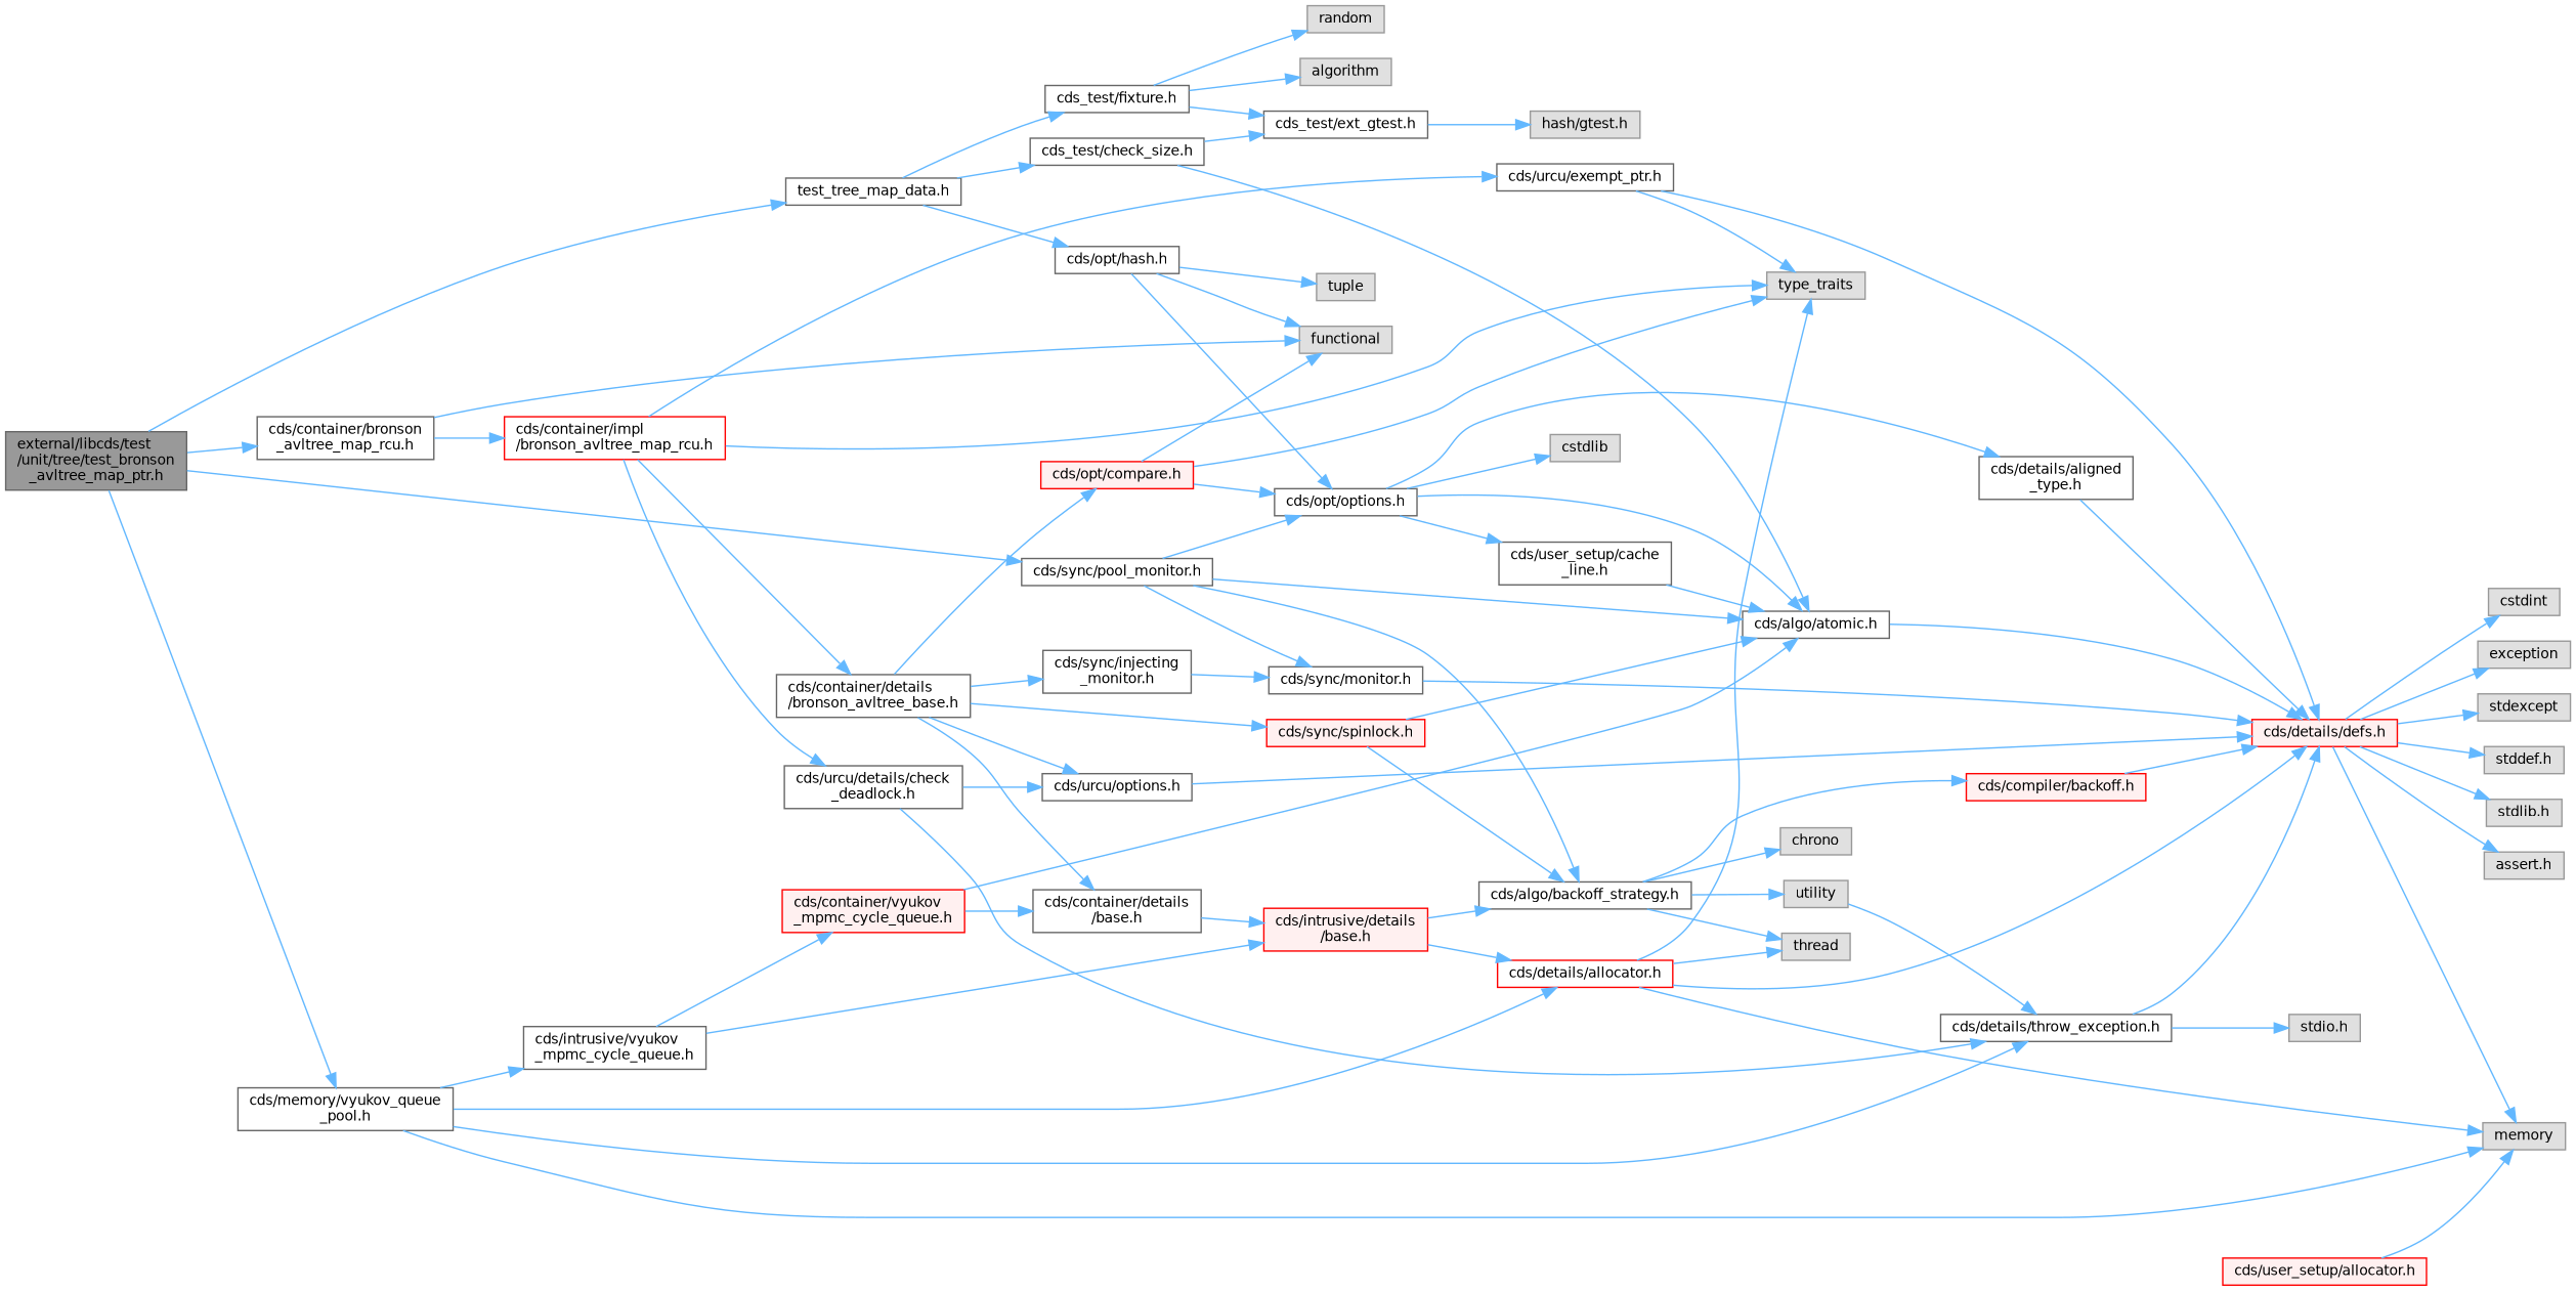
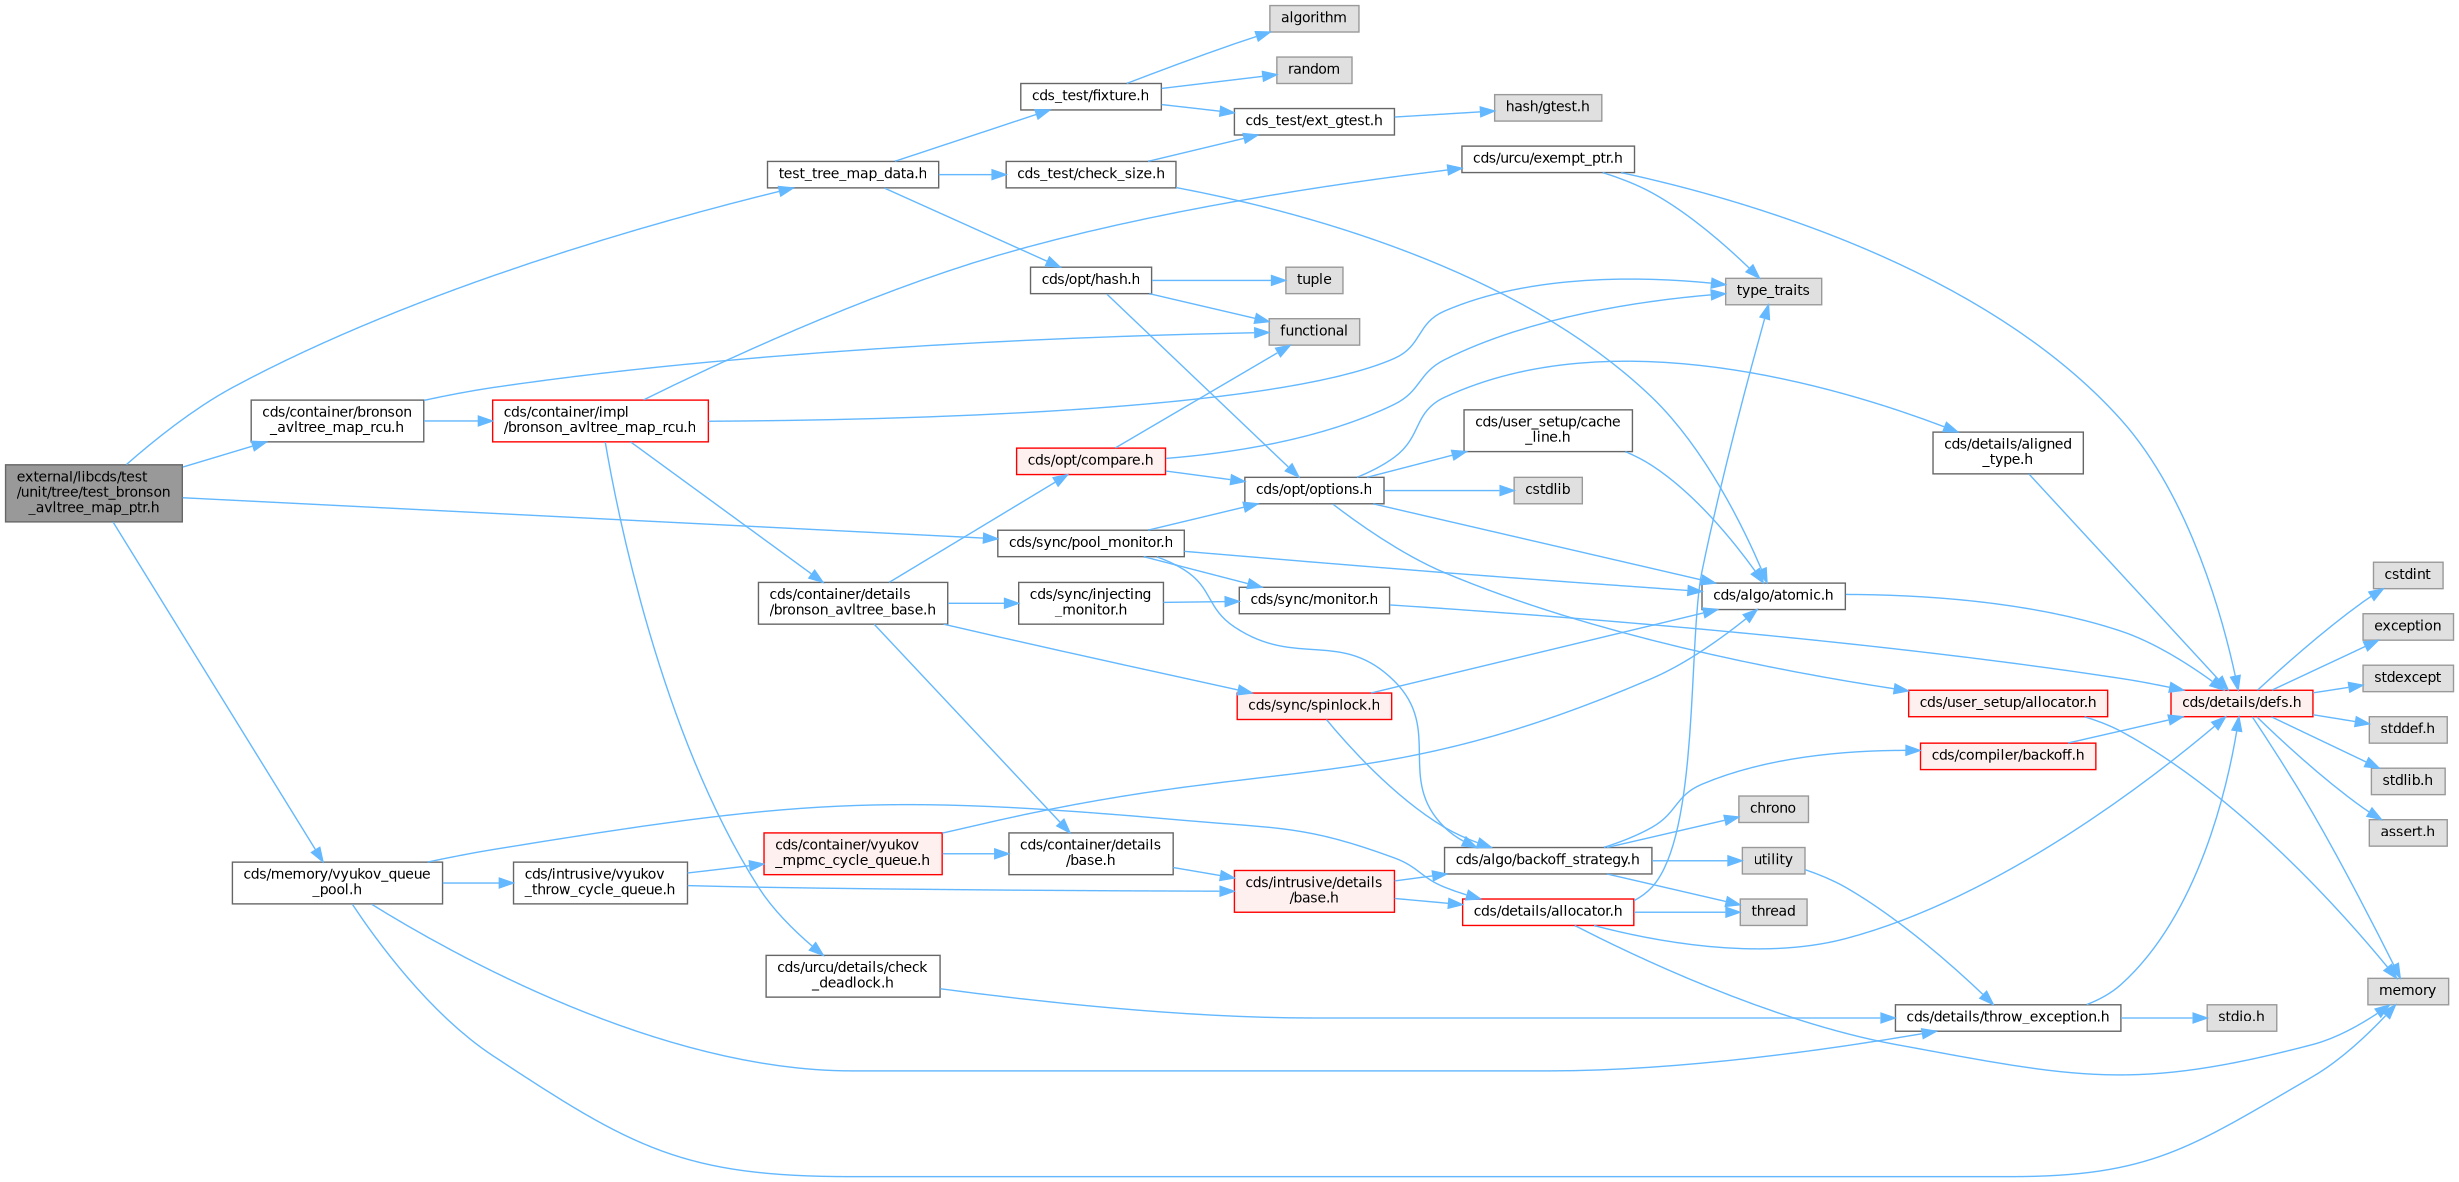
  digraph {
    rankdir=LR
    node [color=grey40 fillcolor=white fontname=Helvetica fontsize=10 shape=box style=filled]
    edge [color=steelblue1 fontname=Helvetica fontsize=10 labelfontname=Helvetica labelfontsize=10 style=solid]
    n1 [color=gray40 fillcolor=grey60 fontcolor=black height=0.2 label="external/libcds/test\l/unit/tree/test_bronson\l_avltree_map_ptr.h" width=0.4]
    n2 [height=0.2 label="test_tree_map_data.h" width=0.4]
    n3 [height=0.2 label="cds/container/bronson\l_avltree_map_rcu.h" width=0.4]
    n4 [height=0.2 label="cds/sync/pool_monitor.h" width=0.4]
    n5 [height=0.2 label="cds/memory/vyukov_queue\l_pool.h" width=0.4]
    n6 [height=0.2 label="cds_test/check_size.h" width=0.4]
    n7 [height=0.2 label="cds_test/fixture.h" width=0.4]
    n8 [height=0.2 label="cds/opt/hash.h" width=0.4]
    n9 [color=grey60 fillcolor="#E0E0E0" height=0.2 label=functional width=0.4]
    n10 [color=red height=0.2 label="cds/container/impl\l/bronson_avltree_map_rcu.h" width=0.4]
    n11 [height=0.2 label="cds/algo/atomic.h" width=0.4]
    n12 [height=0.2 label="cds/opt/options.h" width=0.4]
    n13 [height=0.2 label="cds/algo/backoff_strategy.h" width=0.4]
    n14 [height=0.2 label="cds/sync/monitor.h" width=0.4]
    n15 [color=grey60 fillcolor="#E0E0E0" height=0.2 label=memory width=0.4]
    n16 [color=red height=0.2 label="cds/details/allocator.h" width=0.4]
    n17 [height=0.2 label="cds/details/throw_exception.h" width=0.4]
-   n18 [height=0.2 label="cds/intrusive/vyukov\l_mpmc_cycle_queue.h" width=0.4]
+   n18 [height=0.2 label="cds/intrusive/vyukov\l_throw_cycle_queue.h" width=0.4]
    n19 [height=0.2 label="cds_test/ext_gtest.h" width=0.4]
    n20 [color=grey60 fillcolor="#E0E0E0" height=0.2 label=algorithm width=0.4]
    n21 [color=grey60 fillcolor="#E0E0E0" height=0.2 label=random width=0.4]
    n22 [color=grey60 fillcolor="#E0E0E0" height=0.2 label=tuple width=0.4]
    n23 [color=grey60 fillcolor="#E0E0E0" height=0.2 label="hash/gtest.h" width=0.4]
    n24 [color=red fillcolor="#FFF0F0" height=0.2 label="cds/details/defs.h" width=0.4]
    n25 [color=grey60 fillcolor="#E0E0E0" height=0.2 label="stddef.h" width=0.4]
    n26 [color=grey60 fillcolor="#E0E0E0" height=0.2 label="stdlib.h" width=0.4]
    n27 [color=grey60 fillcolor="#E0E0E0" height=0.2 label="assert.h" width=0.4]
    n28 [color=grey60 fillcolor="#E0E0E0" height=0.2 label=cstdint width=0.4]
    n29 [color=grey60 fillcolor="#E0E0E0" height=0.2 label=exception width=0.4]
    n30 [color=grey60 fillcolor="#E0E0E0" height=0.2 label=stdexcept width=0.4]
    n31 [height=0.2 label="cds/user_setup/cache\l_line.h" width=0.4]
    n32 [color=grey60 fillcolor="#E0E0E0" height=0.2 label=cstdlib width=0.4]
    n33 [height=0.2 label="cds/details/aligned\l_type.h" width=0.4]
    n34 [color=red fillcolor="#FFF0F0" height=0.2 label="cds/user_setup/allocator.h" width=0.4]
    n35 [color=grey60 fillcolor="#E0E0E0" height=0.2 label=type_traits width=0.4]
    n36 [height=0.2 label="cds/container/details\l/bronson_avltree_base.h" width=0.4]
    n37 [height=0.2 label="cds/urcu/details/check\l_deadlock.h" width=0.4]
    n38 [height=0.2 label="cds/urcu/exempt_ptr.h" width=0.4]
    n39 [height=0.2 label="cds/container/details\l/base.h" width=0.4]
    n40 [color=red fillcolor="#FFF0F0" height=0.2 label="cds/opt/compare.h" width=0.4]
-   n41 [height=0.2 label="cds/urcu/options.h" width=0.4]
    n42 [color=red fillcolor="#FFF0F0" height=0.2 label="cds/sync/spinlock.h" width=0.4]
    n43 [height=0.2 label="cds/sync/injecting\l_monitor.h" width=0.4]
    n44 [color=red fillcolor="#FFF0F0" height=0.2 label="cds/intrusive/details\l/base.h" width=0.4]
    n45 [color=grey60 fillcolor="#E0E0E0" height=0.2 label=thread width=0.4]
    n46 [color=grey60 fillcolor="#E0E0E0" height=0.2 label=utility width=0.4]
    n47 [color=grey60 fillcolor="#E0E0E0" height=0.2 label=chrono width=0.4]
    n48 [color=red fillcolor="#FFF0F0" height=0.2 label="cds/compiler/backoff.h" width=0.4]
    n49 [color=grey60 fillcolor="#E0E0E0" height=0.2 label="stdio.h" width=0.4]
    n50 [color=red fillcolor="#FFF0F0" height=0.2 label="cds/container/vyukov\l_mpmc_cycle_queue.h" width=0.4]
    n1 -> n2
    n1 -> n3
    n1 -> n4
    n1 -> n5
    n2 -> n6
    n2 -> n7
    n2 -> n8
    n3 -> n9
    n3 -> n10
    n4 -> n11
    n4 -> n12
    n4 -> n13
    n4 -> n14
    n5 -> n15
    n5 -> n16
    n5 -> n17
    n5 -> n18
    n6 -> n11
    n6 -> n19
    n7 -> n19
    n7 -> n20
    n7 -> n21
    n8 -> n9
    n8 -> n12
    n8 -> n22
    n10 -> n35
    n10 -> n36
    n10 -> n37
    n10 -> n38
    n11 -> n24
    n12 -> n11
    n12 -> n31
    n12 -> n32
    n12 -> n33
+   n12 -> n34
    n13 -> n45
    n13 -> n46
    n13 -> n47
    n13 -> n48
    n14 -> n24
    n16 -> n15
    n16 -> n24
    n16 -> n35
    n16 -> n45
    n17 -> n24
    n17 -> n49
    n18 -> n44
    n18 -> n50
    n19 -> n23
    n24 -> n15
    n24 -> n25
    n24 -> n26
    n24 -> n27
    n24 -> n28
    n24 -> n29
    n24 -> n30
    n31 -> n11
    n33 -> n24
    n34 -> n15
    n36 -> n39
    n36 -> n40
-   n36 -> n41
    n36 -> n42
    n36 -> n43
    n37 -> n17
-   n37 -> n41
    n38 -> n24
    n38 -> n35
    n39 -> n44
    n40 -> n9
    n40 -> n12
    n40 -> n35
-   n41 -> n24
    n42 -> n11
    n42 -> n13
    n43 -> n14
    n44 -> n13
    n44 -> n16
    n46 -> n17
    n48 -> n24
    n50 -> n11
    n50 -> n39
  }
